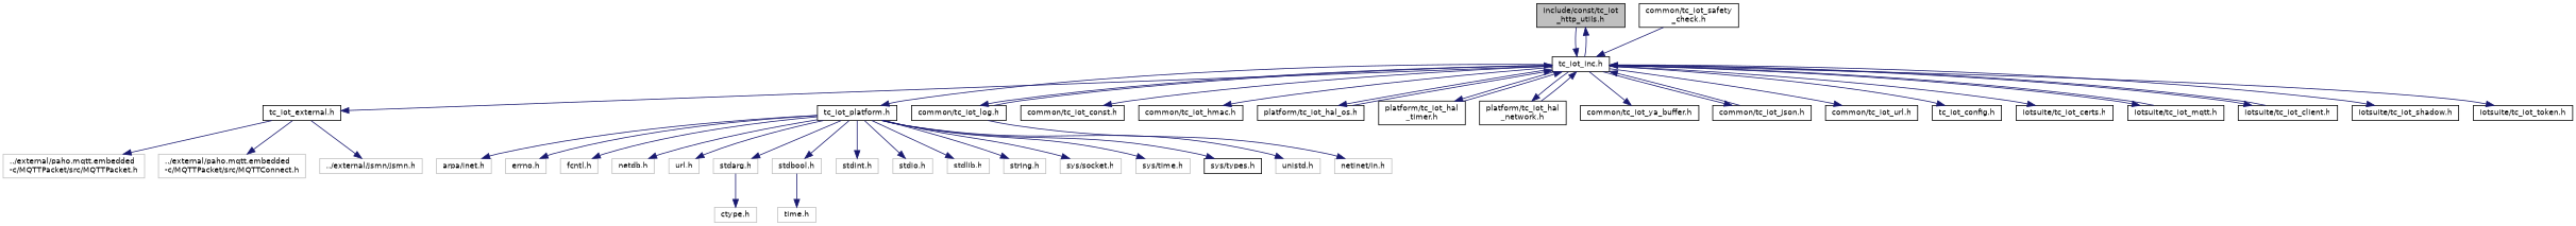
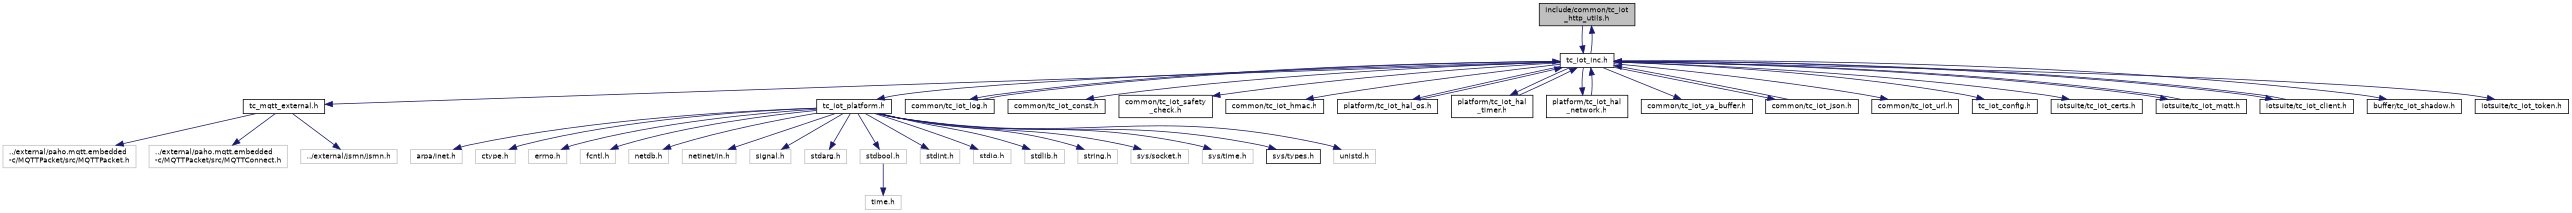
  digraph {
    node [color=black fillcolor=white fontname=Helvetica fontsize=10 shape=record style=filled]
    edge [color=midnightblue fontname=Helvetica fontsize=10 labelfontname=Helvetica labelfontsize=10 style=solid]
-   n1 [fillcolor=grey75 fontcolor=black height=0.2 label="include/const/tc_iot\l_http_utils.h" width=0.4]
+   n1 [fillcolor=grey75 fontcolor=black height=0.2 label="include/common/tc_iot\l_http_utils.h" width=0.4]
    n2 [height=0.2 label="tc_iot_inc.h" width=0.4]
-   n3 [height=0.2 label="tc_iot_external.h" width=0.4]
+   n3 [height=0.2 label="tc_mqtt_external.h" width=0.4]
    n4 [height=0.2 label="tc_iot_platform.h" width=0.4]
    n5 [height=0.2 label="common/tc_iot_log.h" width=0.4]
    n6 [height=0.2 label="common/tc_iot_const.h" width=0.4]
    n7 [height=0.2 label="common/tc_iot_safety\l_check.h" width=0.4]
    n8 [height=0.2 label="common/tc_iot_hmac.h" width=0.4]
    n9 [height=0.2 label="platform/tc_iot_hal_os.h" width=0.4]
    n10 [height=0.2 label="platform/tc_iot_hal\l_timer.h" width=0.4]
    n11 [height=0.2 label="platform/tc_iot_hal\l_network.h" width=0.4]
    n12 [height=0.2 label="common/tc_iot_ya_buffer.h" width=0.4]
    n13 [height=0.2 label="common/tc_iot_json.h" width=0.4]
    n14 [height=0.2 label="common/tc_iot_url.h" width=0.4]
    n15 [height=0.2 label="tc_iot_config.h" width=0.4]
    n16 [height=0.2 label="iotsuite/tc_iot_certs.h" width=0.4]
    n17 [height=0.2 label="iotsuite/tc_iot_mqtt.h" width=0.4]
    n18 [height=0.2 label="iotsuite/tc_iot_client.h" width=0.4]
-   n19 [height=0.2 label="iotsuite/tc_iot_shadow.h" width=0.4]
+   n19 [height=0.2 label="buffer/tc_iot_shadow.h" width=0.4]
    n20 [height=0.2 label="iotsuite/tc_iot_token.h" width=0.4]
    n21 [color=grey75 height=0.2 label="../external/paho.mqtt.embedded\l-c/MQTTPacket/src/MQTTPacket.h" width=0.4]
    n22 [color=grey75 height=0.2 label="../external/paho.mqtt.embedded\l-c/MQTTPacket/src/MQTTConnect.h" width=0.4]
    n23 [color=grey75 height=0.2 label="../external/jsmn/jsmn.h" width=0.4]
    n24 [color=grey75 height=0.2 label="arpa/inet.h" width=0.4]
    n25 [color=grey75 height=0.2 label="ctype.h" width=0.4]
    n26 [color=grey75 height=0.2 label="errno.h" width=0.4]
    n27 [color=grey75 height=0.2 label="fcntl.h" width=0.4]
    n28 [color=grey75 height=0.2 label="netdb.h" width=0.4]
    n29 [color=grey75 height=0.2 label="netinet/in.h" width=0.4]
-   n30 [color=grey75 height=0.2 label="url.h" width=0.4]
+   n30 [color=grey75 height=0.2 label="signal.h" width=0.4]
    n31 [color=grey75 height=0.2 label="stdarg.h" width=0.4]
    n32 [color=grey75 height=0.2 label="stdbool.h" width=0.4]
    n33 [color=grey75 height=0.2 label="stdint.h" width=0.4]
    n34 [color=grey75 height=0.2 label="stdio.h" width=0.4]
    n35 [color=grey75 height=0.2 label="stdlib.h" width=0.4]
    n36 [color=grey75 height=0.2 label="string.h" width=0.4]
    n37 [color=grey75 height=0.2 label="sys/socket.h" width=0.4]
    n38 [color=grey75 height=0.2 label="sys/time.h" width=0.4]
    n39 [height=0.2 label="sys/types.h" width=0.4]
    n40 [color=grey75 height=0.2 label="unistd.h" width=0.4]
    n41 [color=grey75 height=0.2 label="time.h" width=0.4]
    n1 -> n2
    n2 -> n1
    n2 -> n3
    n2 -> n4
    n2 -> n5
    n2 -> n6
-   n7 -> n2
+   n2 -> n7
    n2 -> n8
    n2 -> n9
    n2 -> n10
    n2 -> n11
    n2 -> n12
    n2 -> n13
    n2 -> n14
    n2 -> n15
    n2 -> n16
    n2 -> n17
    n2 -> n18
    n2 -> n19
    n2 -> n20
    n3 -> n21
    n3 -> n22
    n3 -> n23
    n4 -> n24
-   n31 -> n25
+   n4 -> n25
    n4 -> n26
    n4 -> n27
    n4 -> n28
-   n5 -> n29
+   n4 -> n29
    n4 -> n30
    n4 -> n31
    n4 -> n32
    n4 -> n33
    n4 -> n34
    n4 -> n35
    n4 -> n36
    n4 -> n37
    n4 -> n38
    n4 -> n39
    n4 -> n40
    n5 -> n2
    n9 -> n2
    n10 -> n2
    n11 -> n2
    n13 -> n2
    n17 -> n2
    n18 -> n2
    n32 -> n41
  }
